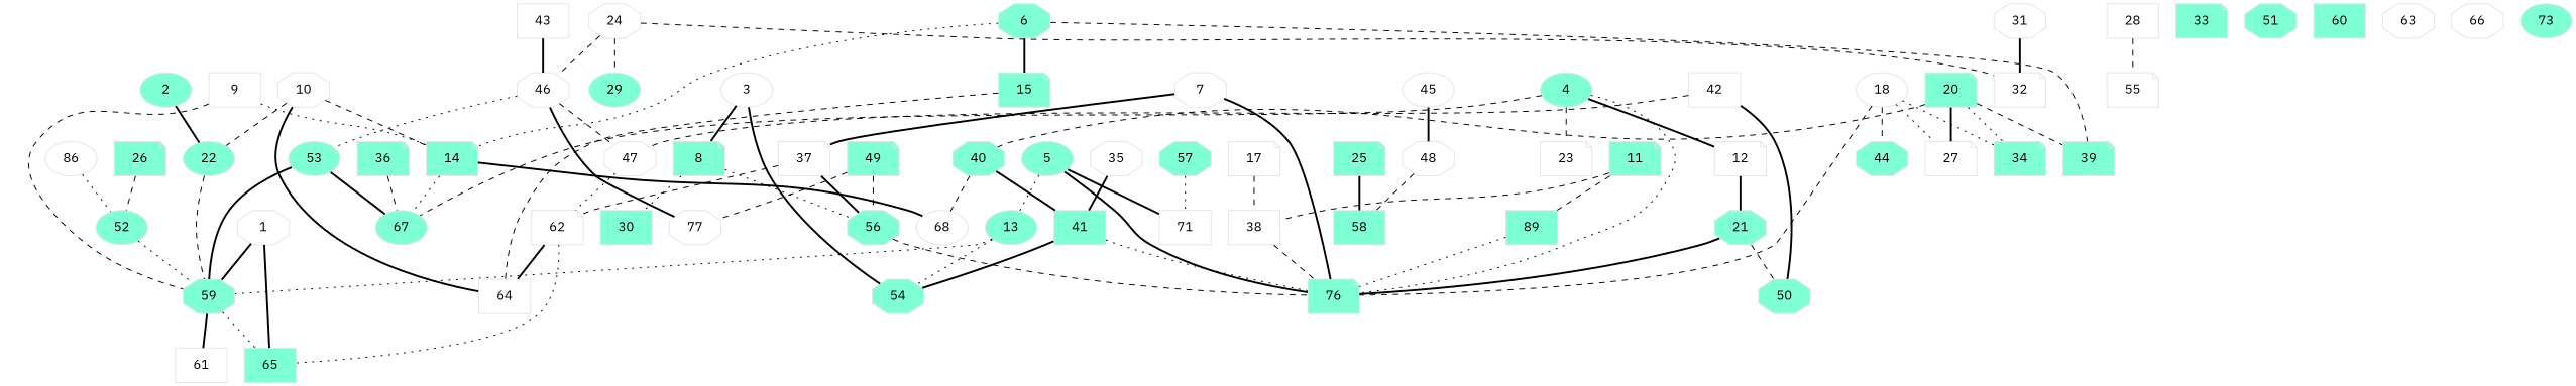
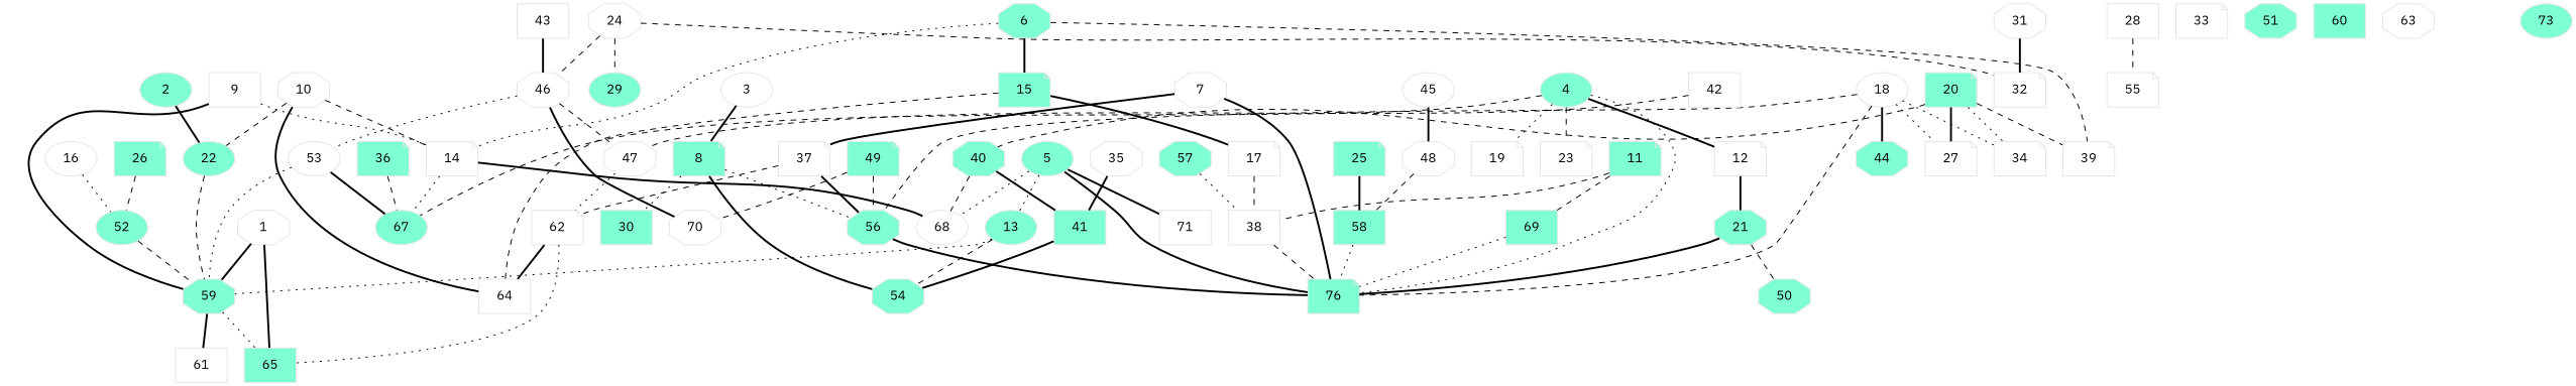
  graph {
    fontname="IBM Plex Sans"
    node [color=gray90 fillcolor=aquamarine fontname="IBM Plex Sans" shape=octagon style=filled]
    edge [fontname="IBM Plex Sans" style=bold]
    1 [fillcolor=white]
    59
    65 [shape=box]
    61 [fillcolor=white shape=box]
    2 [shape=ellipse]
    22 [shape=ellipse]
    3 [fillcolor=white shape=ellipse]
    8 [shape=note]
    30 [shape=box]
    54
    56
    4 [shape=ellipse]
    12 [fillcolor=white shape=note]
+   19 [fillcolor=white shape=note]
    23 [fillcolor=white shape=note]
    67 [shape=ellipse]
    n17 [label=76 shape=note]
    21
    5 [shape=ellipse]
    13 [shape=ellipse]
    68 [fillcolor=white shape=ellipse]
    71 [fillcolor=white shape=box]
-   14 [shape=note]
+   14 [fillcolor=white shape=note]
    6
    15 [shape=note]
-   39 [shape=note]
+   39 [fillcolor=white shape=note]
    64 [fillcolor=white shape=box]
    17 [fillcolor=white shape=note]
    29 [shape=ellipse]
    7 [fillcolor=white]
    37 [fillcolor=white shape=note]
    62 [fillcolor=white shape=note]
    9 [fillcolor=white shape=box]
    10 [fillcolor=white]
    11 [shape=note]
    38 [fillcolor=white shape=box]
-   69 [shape=box label=89]
+   69 [shape=box]
    50
-   16 [fillcolor=white shape=ellipse label=86]
+   16 [fillcolor=white shape=ellipse]
    52 [shape=ellipse]
    18 [fillcolor=white shape=ellipse]
    27 [fillcolor=white shape=note]
-   34 [shape=note]
+   34 [fillcolor=white shape=note]
    44
    20 [shape=note]
    40
    41 [shape=box]
    24 [fillcolor=white]
    32 [fillcolor=white shape=note]
    46 [fillcolor=white]
    47 [fillcolor=white]
-   53 [shape=ellipse]
-   70 [fillcolor=white label=77]
+   53 [fillcolor=white shape=ellipse]
+   70 [fillcolor=white]
    25 [shape=note]
    58 [shape=box]
    26 [shape=note]
    28 [fillcolor=white shape=box]
    55 [fillcolor=white shape=note]
    31 [fillcolor=white]
-   33 [shape=note]
+   33 [fillcolor=white shape=note]
    35 [fillcolor=white]
    36 [shape=note]
    42 [fillcolor=white shape=box]
    43 [fillcolor=white shape=box]
    45 [fillcolor=white shape=ellipse]
    48 [fillcolor=white]
    49 [shape=note]
    51
    57
    60 [shape=box]
    63 [fillcolor=white]
-   66 [fillcolor=white]
    73 [shape=ellipse]
    1 -- 59
    1 -- 65
    59 -- 65 [style=dotted]
    59 -- 61
    2 -- 22
    22 -- 59 [style=dashed]
    3 -- 8
    8 -- 30 [style=dotted]
-   3 -- 54
+   8 -- 54
    8 -- 56 [style=dotted]
-   56 -- n17 [style=dashed]
+   56 -- n17
    4 -- 12
+   4 -- 19 [style=dotted]
    4 -- 23 [style=dashed]
    4 -- 67 [style=dashed]
    4 -- n17 [style=dotted]
    12 -- 21
    21 -- n17
    21 -- 50 [style=dashed]
    5 -- n17
    5 -- 13 [style=dotted]
+   5 -- 68 [style=dotted]
    5 -- 71
    13 -- 59 [style=dotted]
-   13 -- 54 [style=dotted]
+   13 -- 54 [style=dashed]
    14 -- 67 [style=dotted]
    14 -- 68
    6 -- 14 [style=dotted]
    6 -- 15
    6 -- 39 [style=dashed]
    15 -- 64 [style=dashed]
+   15 -- 17
    17 -- 38 [style=dashed]
    7 -- n17
    7 -- 37
    37 -- 56
    37 -- 62 [style=dashed]
    62 -- 65 [style=dotted]
    62 -- 64
-   9 -- 59 [style=dashed]
+   9 -- 59
    9 -- 14 [style=dotted]
    10 -- 22 [style=dashed]
    10 -- 14 [style=dashed]
    10 -- 64
    11 -- 38 [style=dashed]
    11 -- 69 [style=dashed]
    38 -- n17 [style=dashed]
    69 -- n17 [style=dotted]
    16 -- 52 [style=dotted]
-   52 -- 59 [style=dotted]
+   52 -- 59 [style=dashed]
+   18 -- 56 [style=dashed]
    18 -- n17 [style=dashed]
    18 -- 27 [style=dotted]
    18 -- 34 [style=dotted]
-   18 -- 44 [style=dashed]
+   18 -- 44
    20 -- 39 [style=dashed]
    20 -- 27
    20 -- 34 [style=dotted]
    20 -- 40 [style=dashed]
    40 -- 68 [style=dashed]
    40 -- 41
    41 -- 54
    24 -- 29 [style=dashed]
    24 -- 32 [style=dashed]
    24 -- 46 [style=dashed]
    46 -- 47 [style=dashed]
    46 -- 53 [style=dotted]
    46 -- 70
    47 -- 62 [style=dotted]
-   53 -- 59
+   53 -- 59 [style=dotted]
    53 -- 67
    25 -- 58
-   41 -- n17 [style=dotted]
+   58 -- n17 [style=dotted]
    26 -- 52 [style=dashed]
    28 -- 55 [style=dashed]
    31 -- 32
    35 -- 41
    36 -- 67 [style=dashed]
-   42 -- 50
    42 -- 47 [style=dashed]
    43 -- 46
    45 -- 48
    48 -- 58 [style=dashed]
    49 -- 56 [style=dashed]
    49 -- 70 [style=dashed]
-   57 -- 71 [style=dotted]
+   57 -- 38 [style=dotted]
  }
